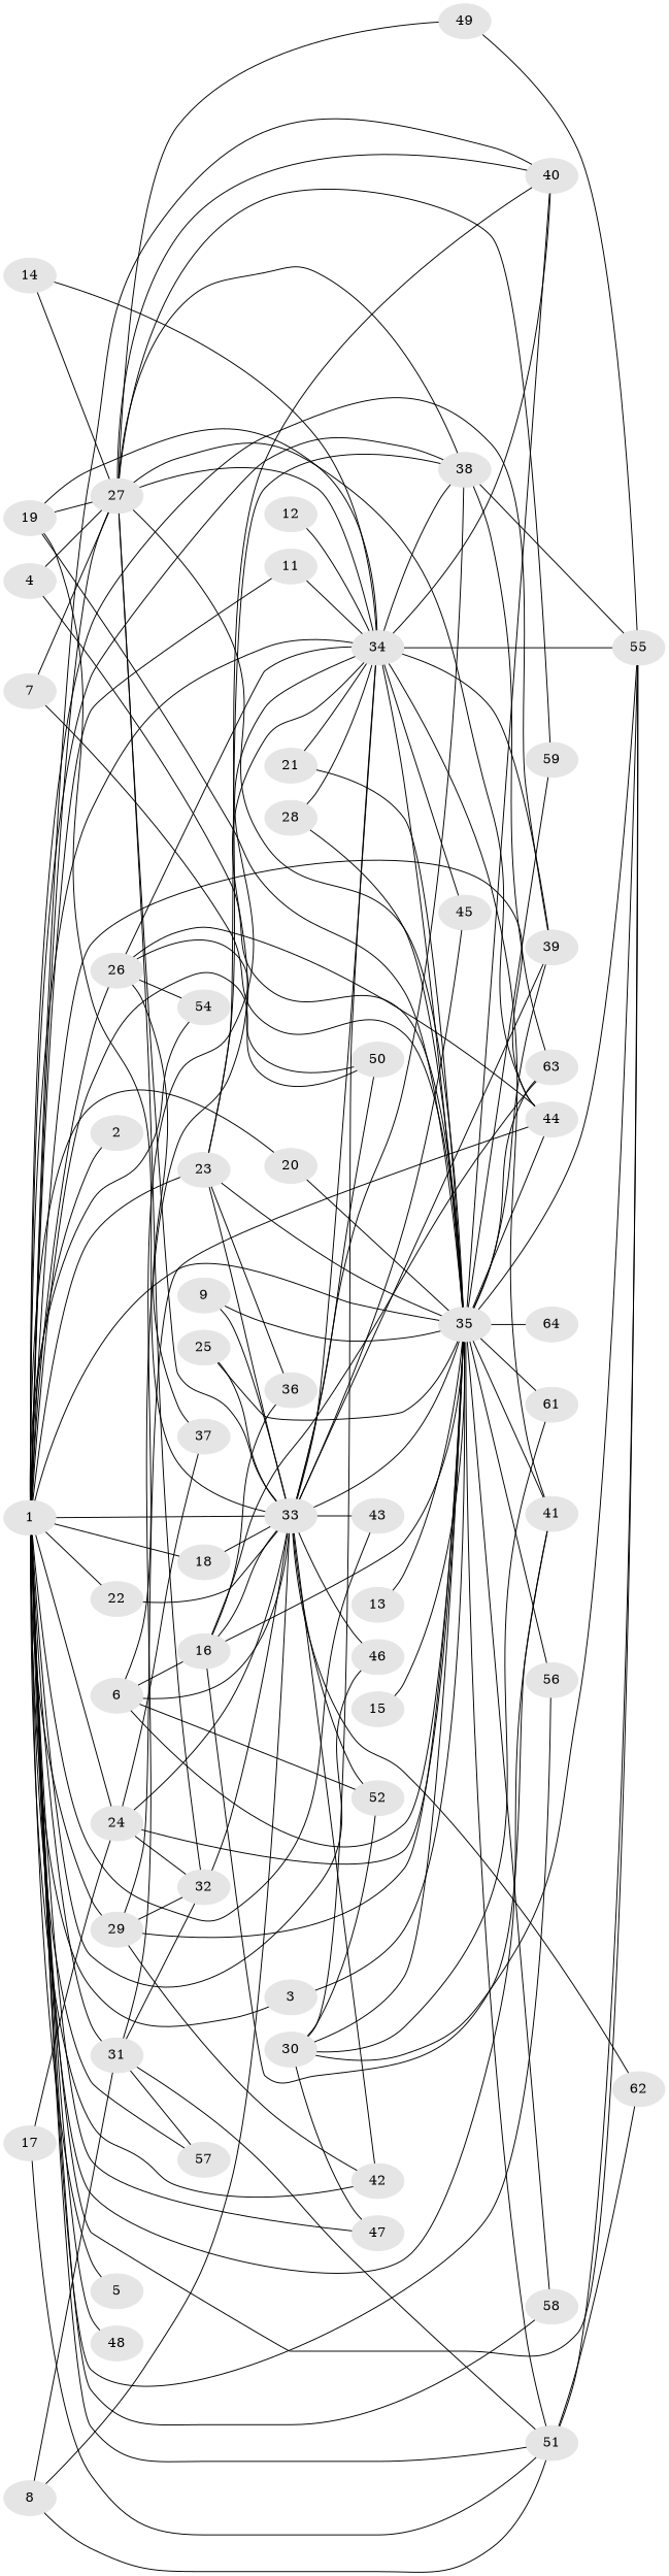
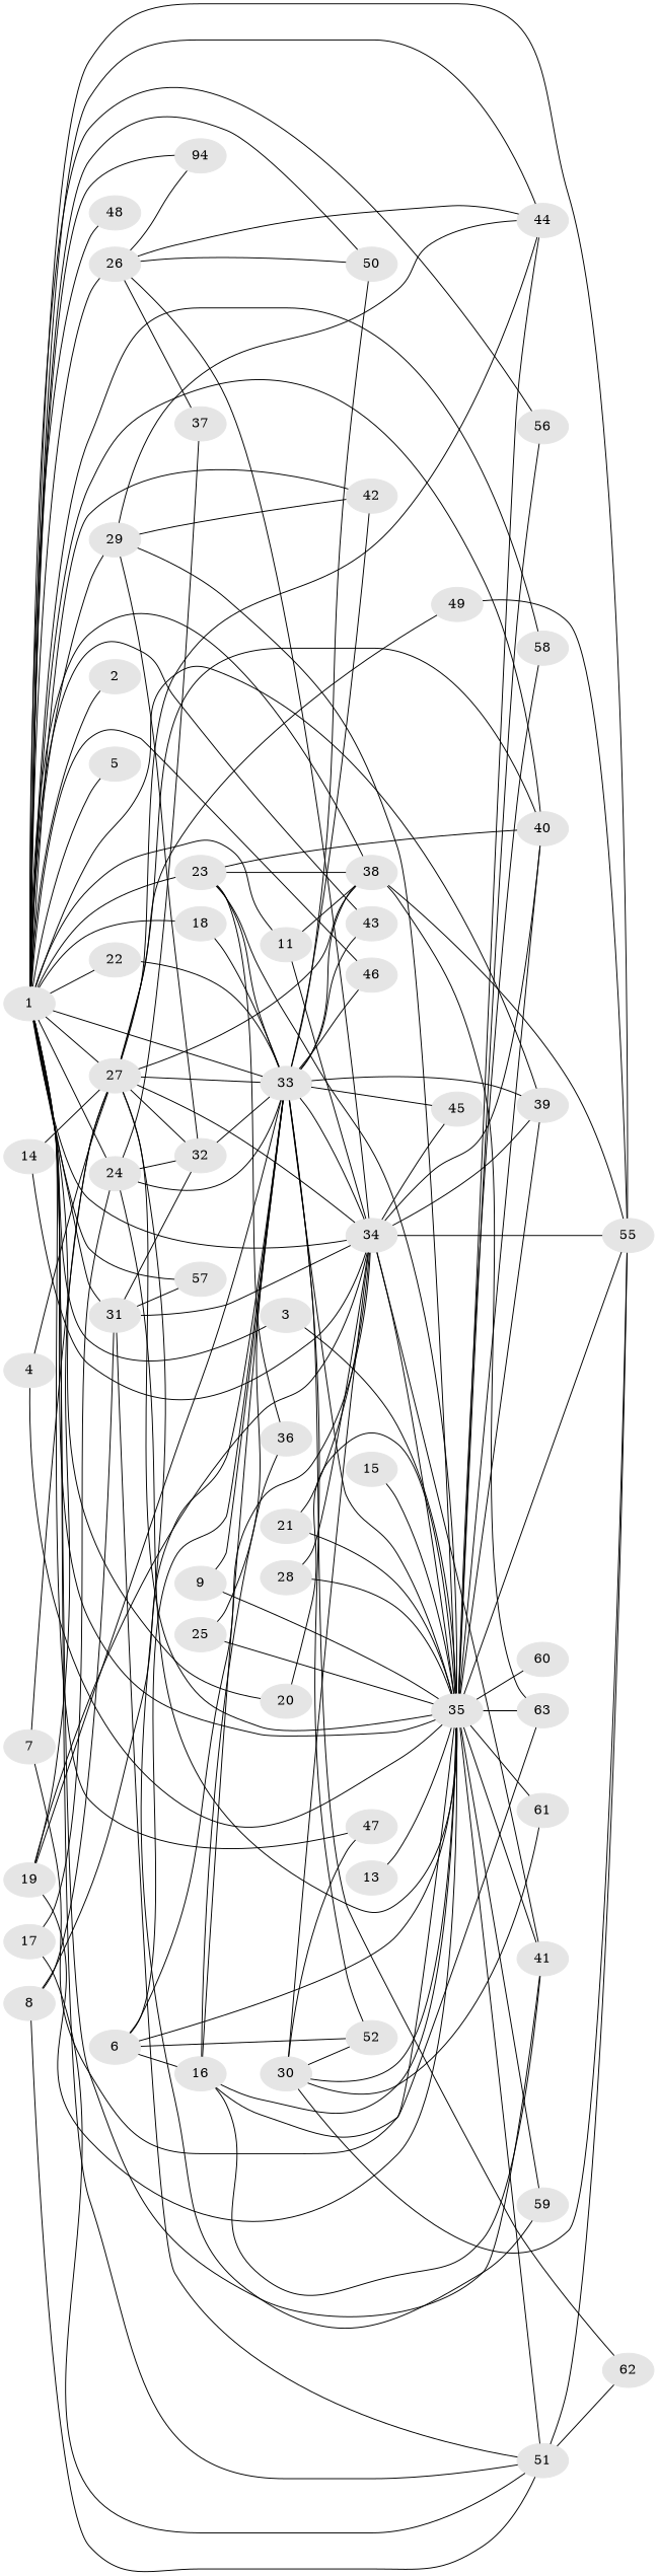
  graph {
    rankdir=LR
    node [color=gray90 style=filled]
    edge [weight=1.0]
    1
    2
    3
    5
    11
    18
    20
    22
    23
    24
    26
    27
    29
    31
    33
    34
    35
    38
    39
    40
    41
    42
    43
    44
    46
    47
    48
    50
    51
-   54
+   54 [label=94]
    55
    56
    57
    58
    36
    32
    37
    49
    59
    52
    45
    62
    63
    61
-   60 [label=64]
+   60
    4
    6
    16
    7
    8
    9
-   12
    13
    14
    15
    17
    19
    21
    25
    28
    30
    1 -- 2 [weight=2.0]
    1 -- 3
    1 -- 5 [weight=2.0]
    1 -- 11
    1 -- 18
    1 -- 20
    1 -- 22 [weight=2.0]
    1 -- 23
    1 -- 24
    1 -- 26 [weight=2.0]
    1 -- 27 [weight=4.0]
    1 -- 29
    1 -- 31 [weight=2.0]
    1 -- 33 [weight=9.0]
    1 -- 34 [weight=4.0]
    1 -- 35 [weight=8.0]
    1 -- 38
    1 -- 39
    1 -- 40
    1 -- 41
    1 -- 42
    1 -- 43
    1 -- 44
    1 -- 46
    1 -- 47
    1 -- 48 [weight=2.0]
    1 -- 50
    1 -- 51 [weight=2.0]
    1 -- 54 [weight=3.0]
    1 -- 55
    1 -- 56
    1 -- 57
    1 -- 58 [weight=2.0]
    3 -- 35
    11 -- 34
    18 -- 33
    20 -- 35
    22 -- 33
    23 -- 33
    23 -- 35 [weight=2.0]
    23 -- 38
    23 -- 40
    23 -- 36
    24 -- 33
    24 -- 35
    24 -- 32
    24 -- 37
    26 -- 34
    26 -- 44
    26 -- 50
    26 -- 54
    26 -- 37
    27 -- 33 [weight=3.0]
    27 -- 34
    27 -- 35 [weight=2.0]
    27 -- 38
    27 -- 40
    27 -- 44
    27 -- 32
    27 -- 49
    27 -- 59
    29 -- 35
    29 -- 42
    29 -- 44
    29 -- 32
    31 -- 34
    31 -- 51
    31 -- 57
    31 -- 32
    33 -- 34 [weight=2.0]
    33 -- 35 [weight=4.0]
    33 -- 38
    33 -- 39
    33 -- 42
    33 -- 43
    33 -- 46
    33 -- 50
    33 -- 52
    33 -- 45
    33 -- 62
    34 -- 35 [weight=2.0]
-   34 -- 38
+   11 -- 38
    34 -- 39
    34 -- 40
    34 -- 41
    34 -- 55 [weight=2.0]
    34 -- 45
    35 -- 39
    35 -- 40
    35 -- 41
    35 -- 44
    35 -- 51
    35 -- 55
    35 -- 56
    35 -- 58
    35 -- 59
    35 -- 63 [weight=2.0]
    35 -- 61
    35 -- 60
    38 -- 55 [weight=2.0]
    38 -- 63
    51 -- 55
    51 -- 62
    32 -- 33
    49 -- 55
    4 -- 27
    4 -- 35
    6 -- 33
    6 -- 34
    6 -- 35
    6 -- 52
    6 -- 16
    16 -- 33 [weight=2.0]
    16 -- 35 [weight=2.0]
    16 -- 41
    16 -- 36
    16 -- 63
    7 -- 27
    7 -- 35
    8 -- 31
    8 -- 33
    8 -- 51
    9 -- 33
    9 -- 35
-   12 -- 34
    13 -- 35
    14 -- 27
    14 -- 34
    15 -- 35 [weight=2.0]
    17 -- 24
    17 -- 51
    19 -- 27
    19 -- 33
    19 -- 34
    19 -- 35
    21 -- 34
    21 -- 35
    25 -- 33
    25 -- 35
    28 -- 34
    28 -- 35
    30 -- 34
    30 -- 35 [weight=2.0]
    30 -- 47
    30 -- 55
    30 -- 52
    30 -- 61
  }
